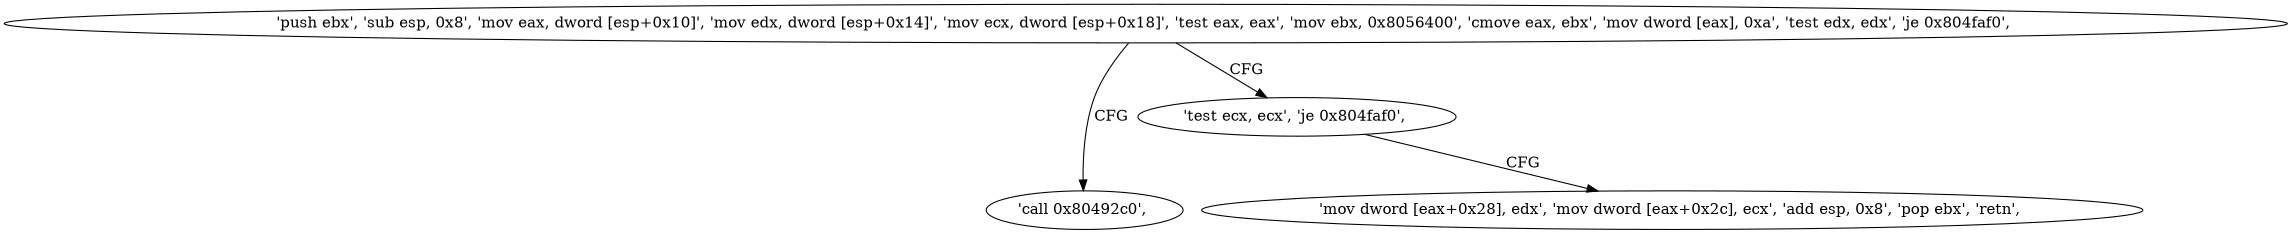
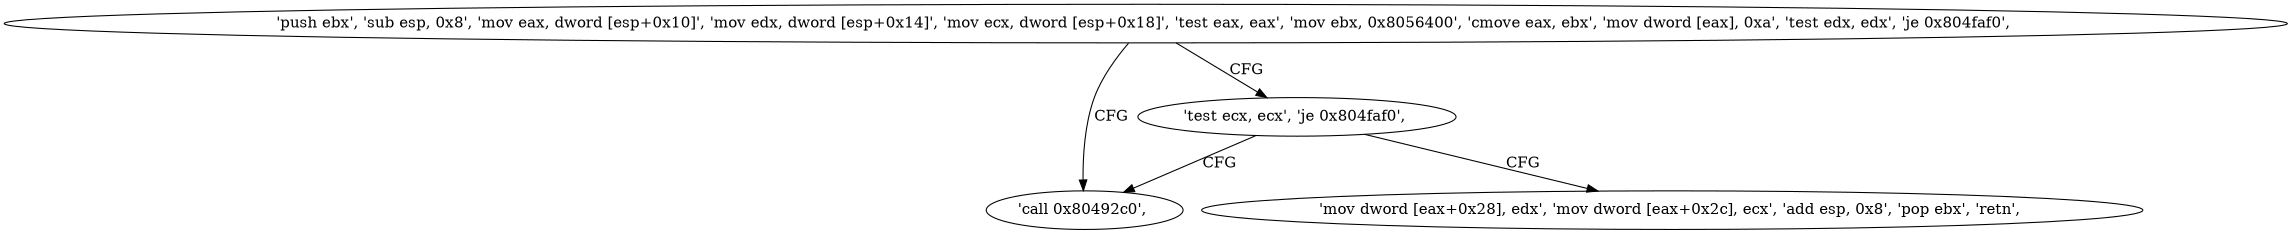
  digraph {
    n1 [label="'push ebx', 'sub esp, 0x8', 'mov eax, dword [esp+0x10]', 'mov edx, dword [esp+0x14]', 'mov ecx, dword [esp+0x18]', 'test eax, eax', 'mov ebx, 0x8056400', 'cmove eax, ebx', 'mov dword [eax], 0xa', 'test edx, edx', 'je 0x804faf0', "]
    n2 [label="'call 0x80492c0', "]
    n3 [label="'test ecx, ecx', 'je 0x804faf0', "]
    n4 [label="'mov dword [eax+0x28], edx', 'mov dword [eax+0x2c], ecx', 'add esp, 0x8', 'pop ebx', 'retn', "]
    n1 -> n2 [label=CFG]
    n1 -> n3 [label=CFG]
+   n3 -> n2 [label=CFG]
    n3 -> n4 [label=CFG]
  }
